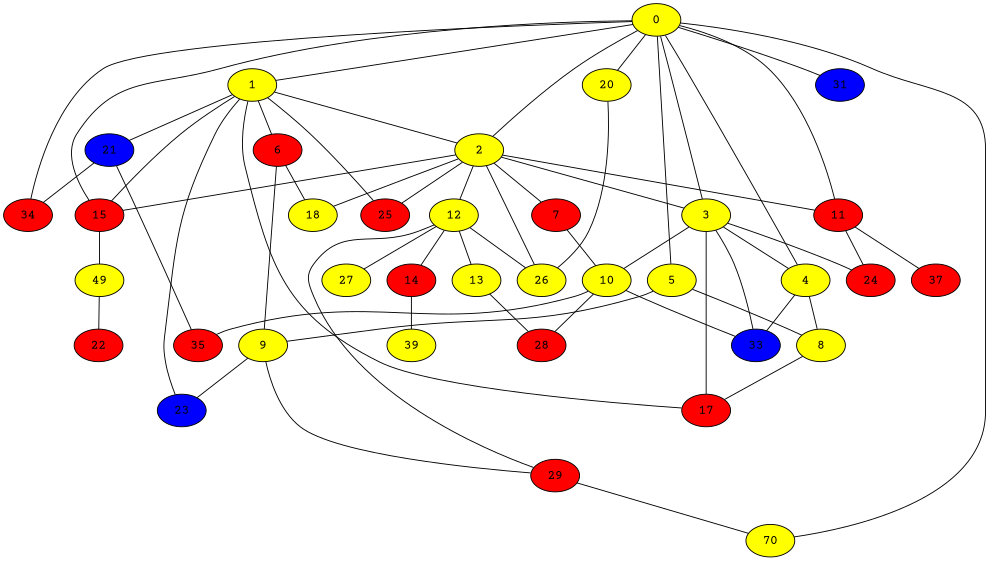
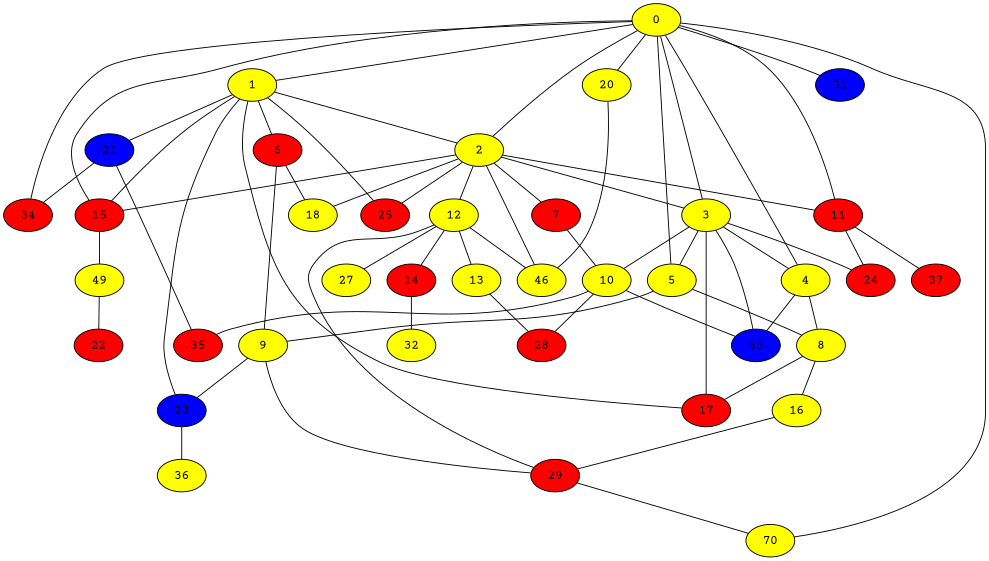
  graph {
    fontname="Courier Prime"
    node [fillcolor=yellow fontname="Courier Prime" style=filled]
    edge [fontname="Courier Prime"]
    0
    1
    2
    3
    4
    5
    11 [fillcolor=red]
    15 [fillcolor=red]
    20
    n10 [label=70]
    31 [fillcolor=blue]
    34 [fillcolor=red]
    6 [fillcolor=red]
    17 [fillcolor=red]
    21 [fillcolor=blue]
    23 [fillcolor=blue]
    25 [fillcolor=red]
    7 [fillcolor=red]
    12
    18
-   26
+   26 [label=46]
    10
    24 [fillcolor=red]
    33 [fillcolor=blue]
    8
    9
    37 [fillcolor=red]
    n28 [label=49]
    35 [fillcolor=red]
+   36
    27
    29 [fillcolor=red]
    13
    14 [fillcolor=red]
    28 [fillcolor=red]
-   32 [label=39]
+   16
+   32
    22 [fillcolor=red]
    0 -- 1
    0 -- 2
    0 -- 3
    0 -- 4
    0 -- 5
    0 -- 11
    0 -- 15
    0 -- 20
    0 -- n10
    0 -- 31
    0 -- 34
    1 -- 2
    1 -- 15
    1 -- 6
    1 -- 17
    1 -- 21
    1 -- 23
    1 -- 25
    2 -- 3
    2 -- 11
    2 -- 15
    2 -- 25
    2 -- 7
    2 -- 12
    2 -- 18
    2 -- 26
    3 -- 4
+   3 -- 5
    3 -- 17
    3 -- 10
    3 -- 24
    3 -- 33
    4 -- 33
    4 -- 8
    5 -- 8
    5 -- 9
    11 -- 24
    11 -- 37
    15 -- n28
    20 -- 26
    6 -- 18
    6 -- 9
    21 -- 34
    21 -- 35
+   23 -- 36
    7 -- 10
    12 -- 26
    12 -- 27
    12 -- 29
    12 -- 13
    12 -- 14
    10 -- 33
    10 -- 35
    10 -- 28
    8 -- 17
+   8 -- 16
    9 -- 23
    9 -- 29
    n28 -- 22
    29 -- n10
    13 -- 28
    14 -- 32
+   16 -- 29
  }
